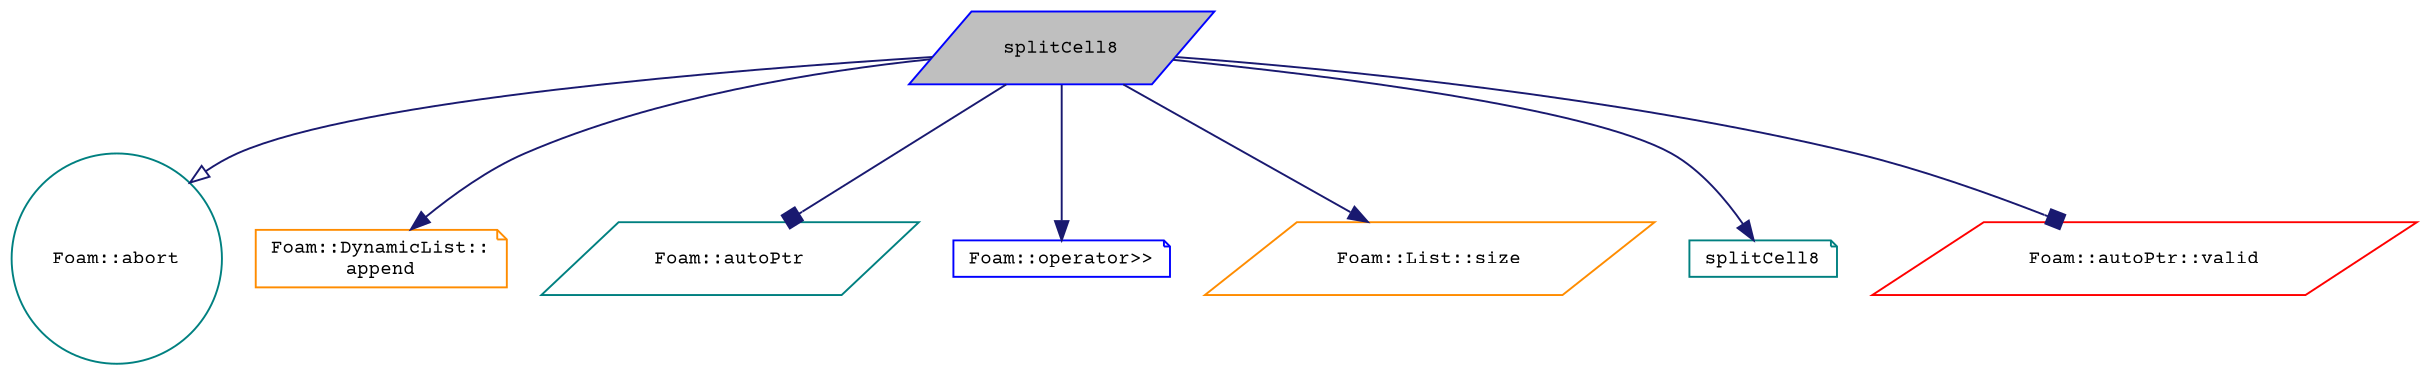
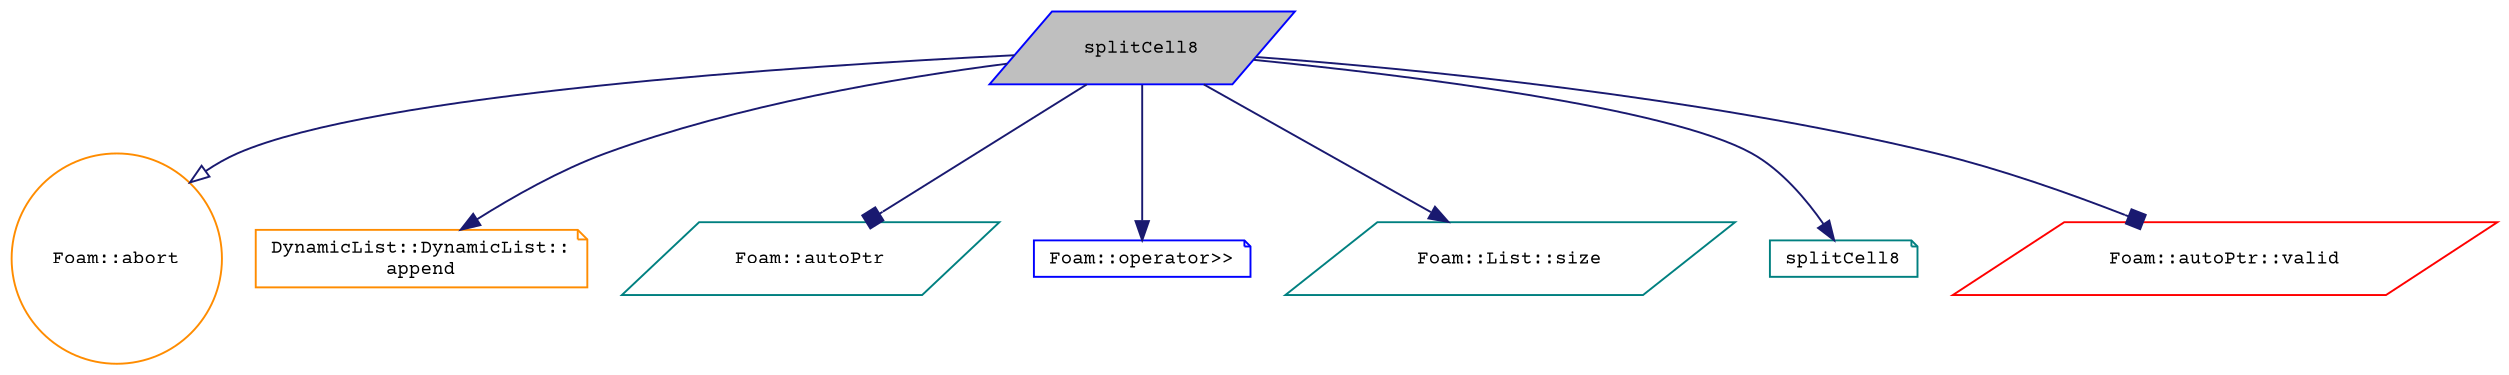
  digraph {
    fontname="Courier Prime"
    rankdir=TB
    node [color=teal fontname="Courier Prime" fontsize=10 shape=parallelogram]
    edge [arrowhead=normal color=midnightblue fontname="Courier Prime" fontsize=10 labelfontname=FreeSans labelfontsize=10 style=solid]
    n1 [color=blue fillcolor=grey75 fontcolor=black height=0.2 label=splitCell8 style=filled width=0.4]
-   n2 [height=0.2 label="Foam::abort" shape=circle width=0.4]
-   n3 [color=darkorange height=0.2 label="Foam::DynamicList::\lappend" shape=note width=0.4]
+   n2 [color=darkorange height=0.2 label="Foam::abort" shape=circle width=0.4]
+   n3 [color=darkorange height=0.2 label="DynamicList::DynamicList::\lappend" shape=note width=0.4]
    n4 [height=0.2 label="Foam::autoPtr" width=0.4]
    n5 [color=blue height=0.2 label="Foam::operator\>\>" shape=note width=0.4]
-   n6 [color=darkorange height=0.2 label="Foam::List::size" width=0.4]
+   n6 [height=0.2 label="Foam::List::size" width=0.4]
    n7 [height=0.2 label=splitCell8 shape=note width=0.4]
    n8 [color=red height=0.2 label="Foam::autoPtr::valid" width=0.4]
    n1 -> n2 [arrowhead=onormal]
    n1 -> n3
    n1 -> n4 [arrowhead=box]
    n1 -> n5
    n1 -> n6
    n1 -> n7
    n1 -> n8 [arrowhead=box]
  }
